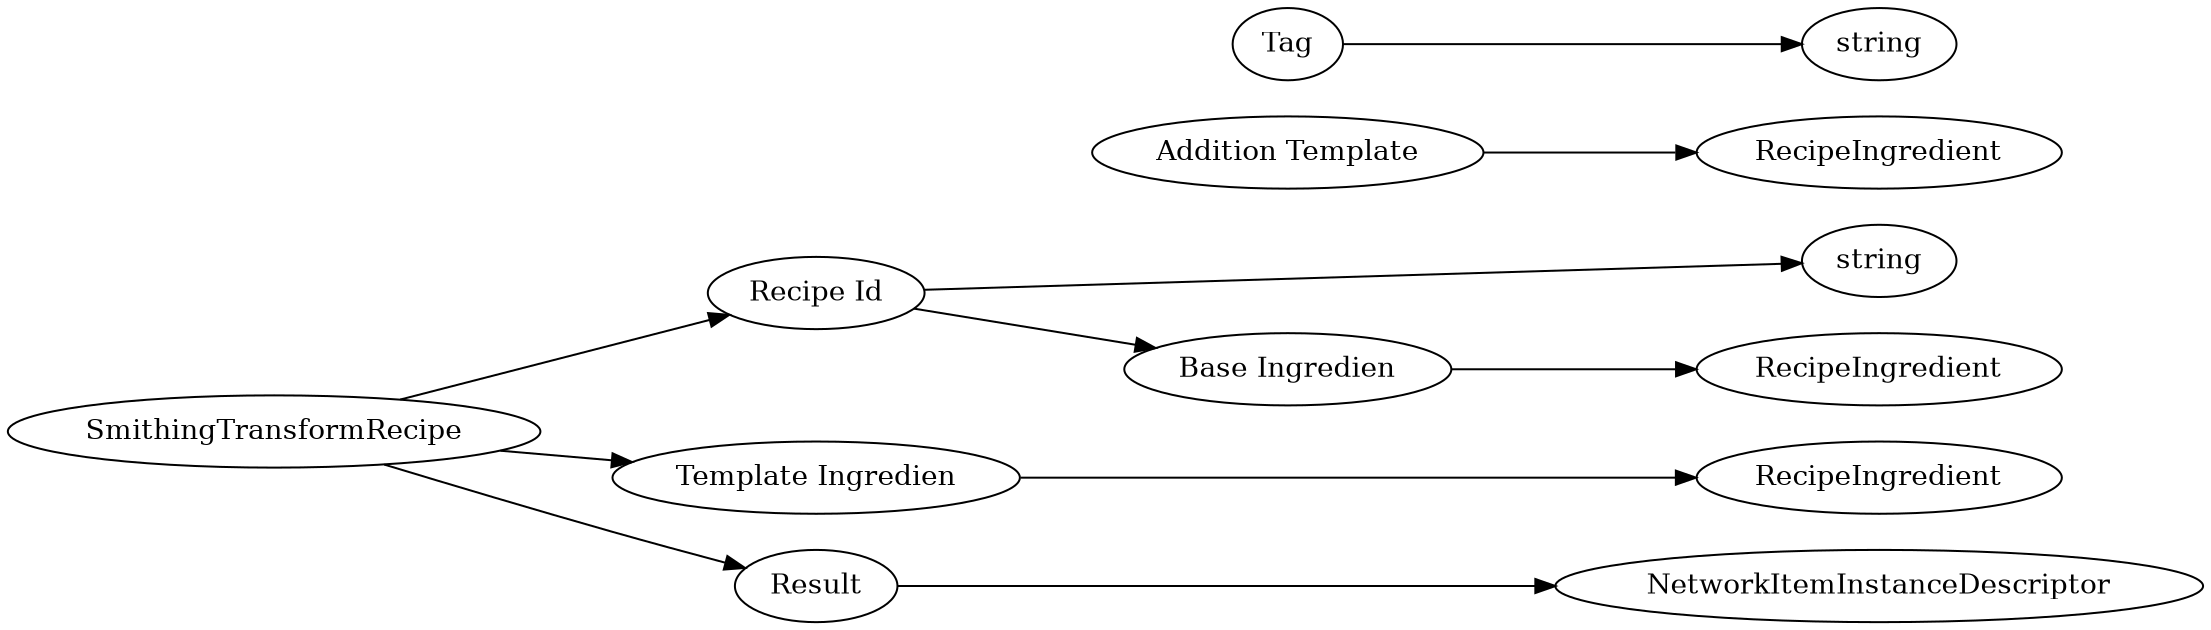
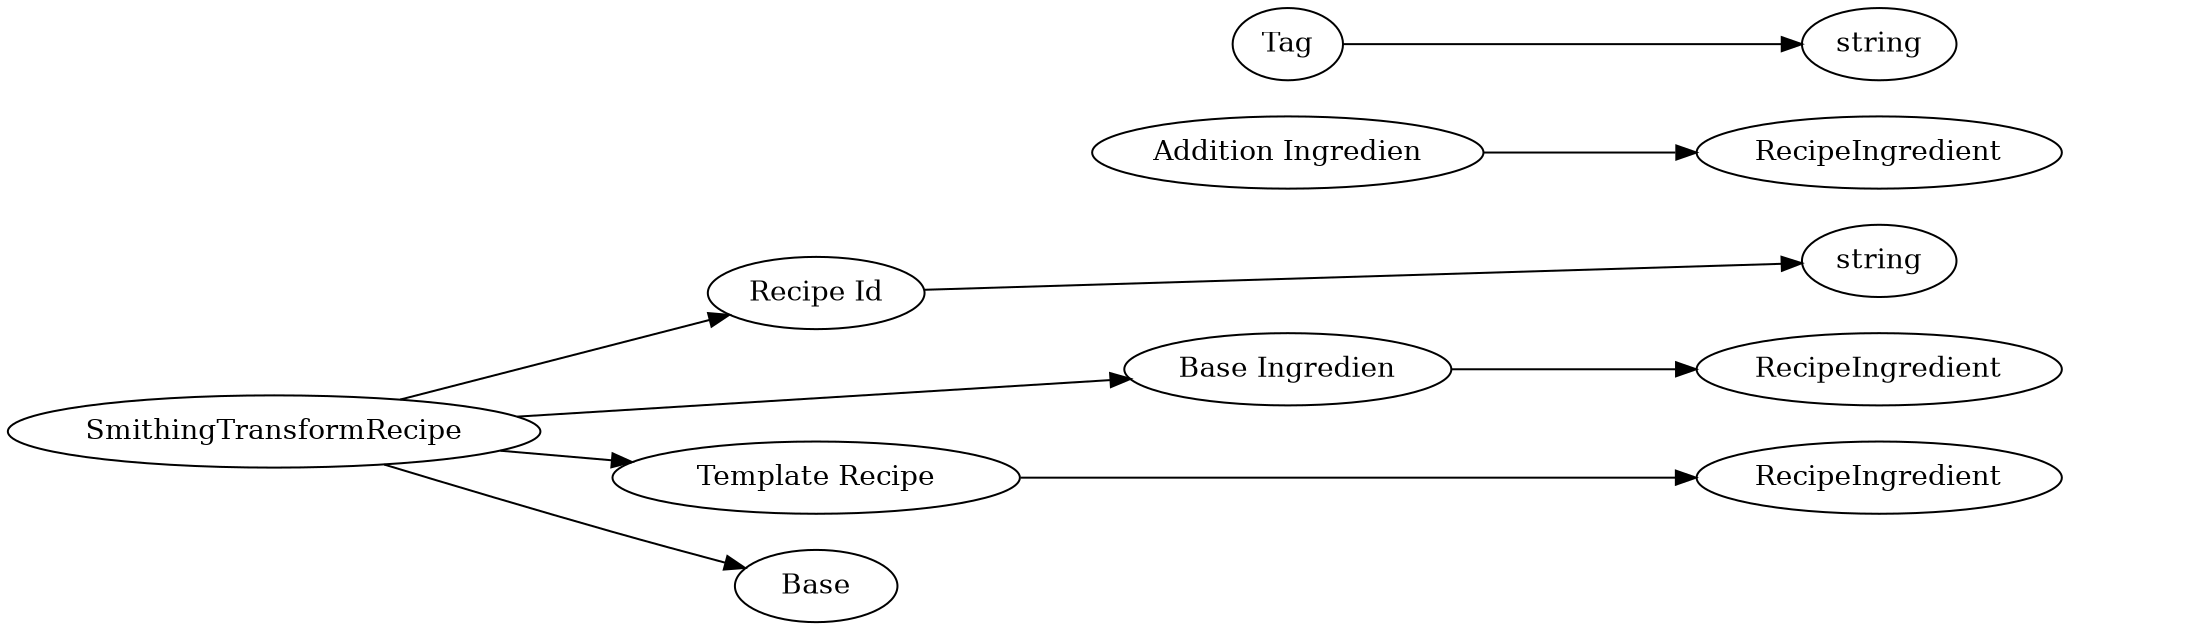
  digraph {
    rankdir=LR
    n1 [label=string]
    n2 [label=RecipeIngredient]
    n3 [label=RecipeIngredient]
    n4 [label=RecipeIngredient]
-   n5 [label=NetworkItemInstanceDescriptor]
    n6 [label=string]
    n7 [label=SmithingTransformRecipe]
    n8 [label="Recipe Id"]
-   n9 [label="Template Ingredien"]
+   n9 [label="Template Recipe"]
    n10 [label="Base Ingredien"]
-   n11 [label=Result]
-   n12 [label="Addition Template"]
+   n11 [label=Base]
+   n12 [label="Addition Ingredien"]
    n13 [label=Tag]
    subgraph sub_1 {
      rank=max
      n1
      n2
      n3
      n4
-     n5
      n6
    }
    n7 -> n8
    n7 -> n9
-   n8 -> n10
+   n7 -> n10
    n7 -> n11
    n8 -> n1
    n9 -> n2
    n10 -> n3
-   n11 -> n5
    n12 -> n4
    n13 -> n6
  }
